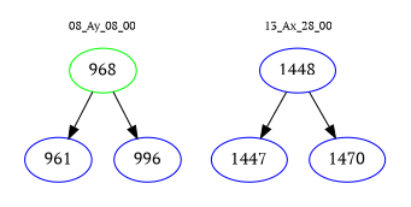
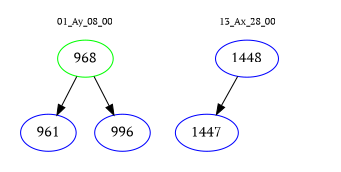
  digraph {
    fontname="PT Serif"
    node [color=blue fontname="PT Serif"]
    edge [color=black fontname="PT Serif"]
    n1 [color=green label=968]
    n2 [label=961]
    n3 [label=996]
    n4 [label=1448]
    n5 [label=1447]
-   n6 [label=1470]
    subgraph cluster_1 {
      color=white
      fontsize=10
-     label="08_Ay_08_00"
+     label="01_Ay_08_00"
      n1
      n2
      n3
    }
    subgraph cluster_2 {
      color=white
      fontsize=10
      label="13_Ax_28_00"
      n4
      n5
-     n6
    }
    n1 -> n2
    n1 -> n3
    n4 -> n5
-   n4 -> n6
  }
